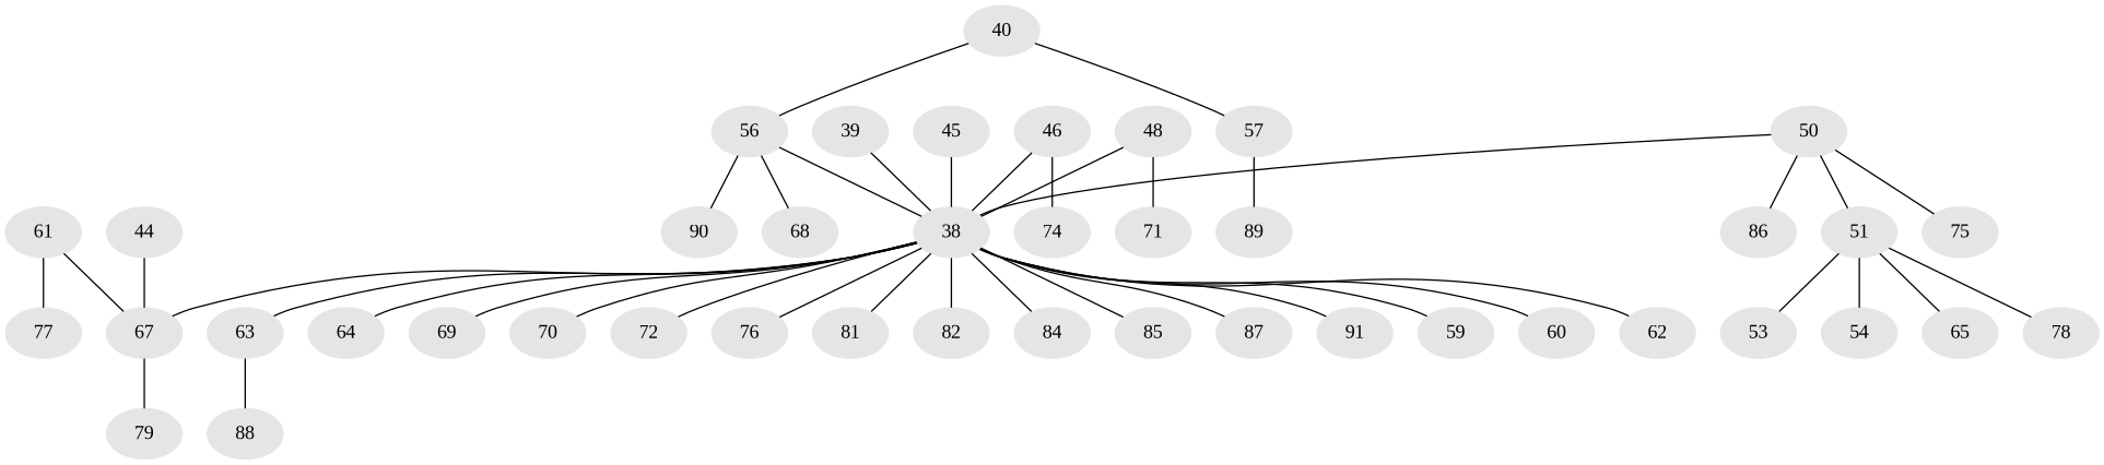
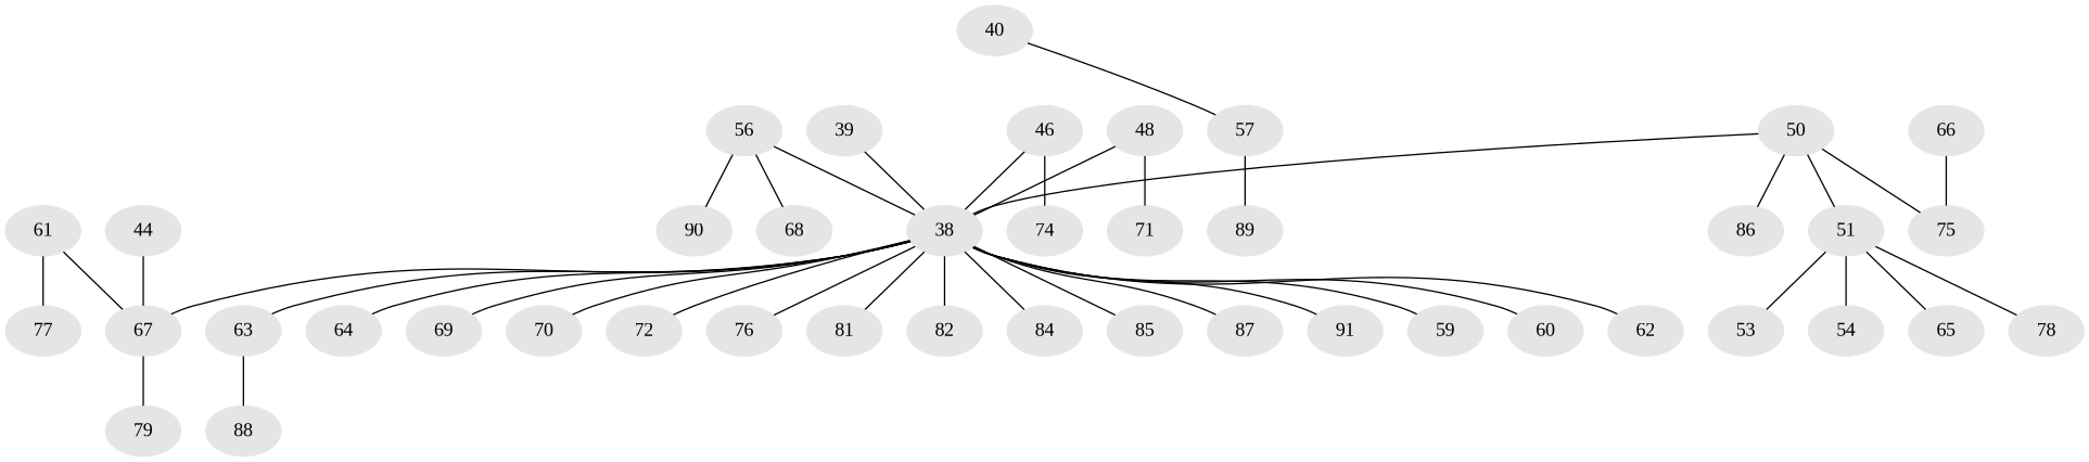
  graph {
    fontname="Liberation Serif"
    node [color=gray90 fontname="Liberation Serif" style=filled]
    edge [fontname="Liberation Serif"]
    n1 [label=38 super="+1+2+7+19+14+17+13+20+25+24+53+30+23+36+37+38"]
    67 [super="+41"]
    59
    60
    62
    63 [super="+10+55"]
    64
    69
    70
    72 [super="+21+22"]
    76
    81
    82
    84
    85
    87
    91
    39
    40 [super="+16+35+29"]
    56 [super="+34+42"]
    57
    68
    90
    89
    79
    44
-   45
    46
    74
    48
    71
    50 [super="+47"]
    51 [super="+31+49"]
    75 [super="+33+43"]
    86
    54
    65
    78
    n39 [label=53]
    88
    61
    77
+   66
    n1 -- 67
    n1 -- 59
    n1 -- 60
    n1 -- 62
    n1 -- 63
    n1 -- 64
    n1 -- 69
    n1 -- 70
    n1 -- 72
    n1 -- 76
    n1 -- 81
    n1 -- 82
    n1 -- 84
    n1 -- 85
    n1 -- 87
    n1 -- 91
    67 -- 79
    63 -- 88
    39 -- n1
-   40 -- 56
    40 -- 57
    56 -- n1
    56 -- 68
    56 -- 90
    57 -- 89
    44 -- 67
-   45 -- n1
    46 -- n1
    46 -- 74
    48 -- n1
    48 -- 71
    50 -- n1
    50 -- 51
    50 -- 75
    50 -- 86
    51 -- 54
    51 -- 65
    51 -- 78
    51 -- n39
    61 -- 67
    61 -- 77
+   66 -- 75
  }
